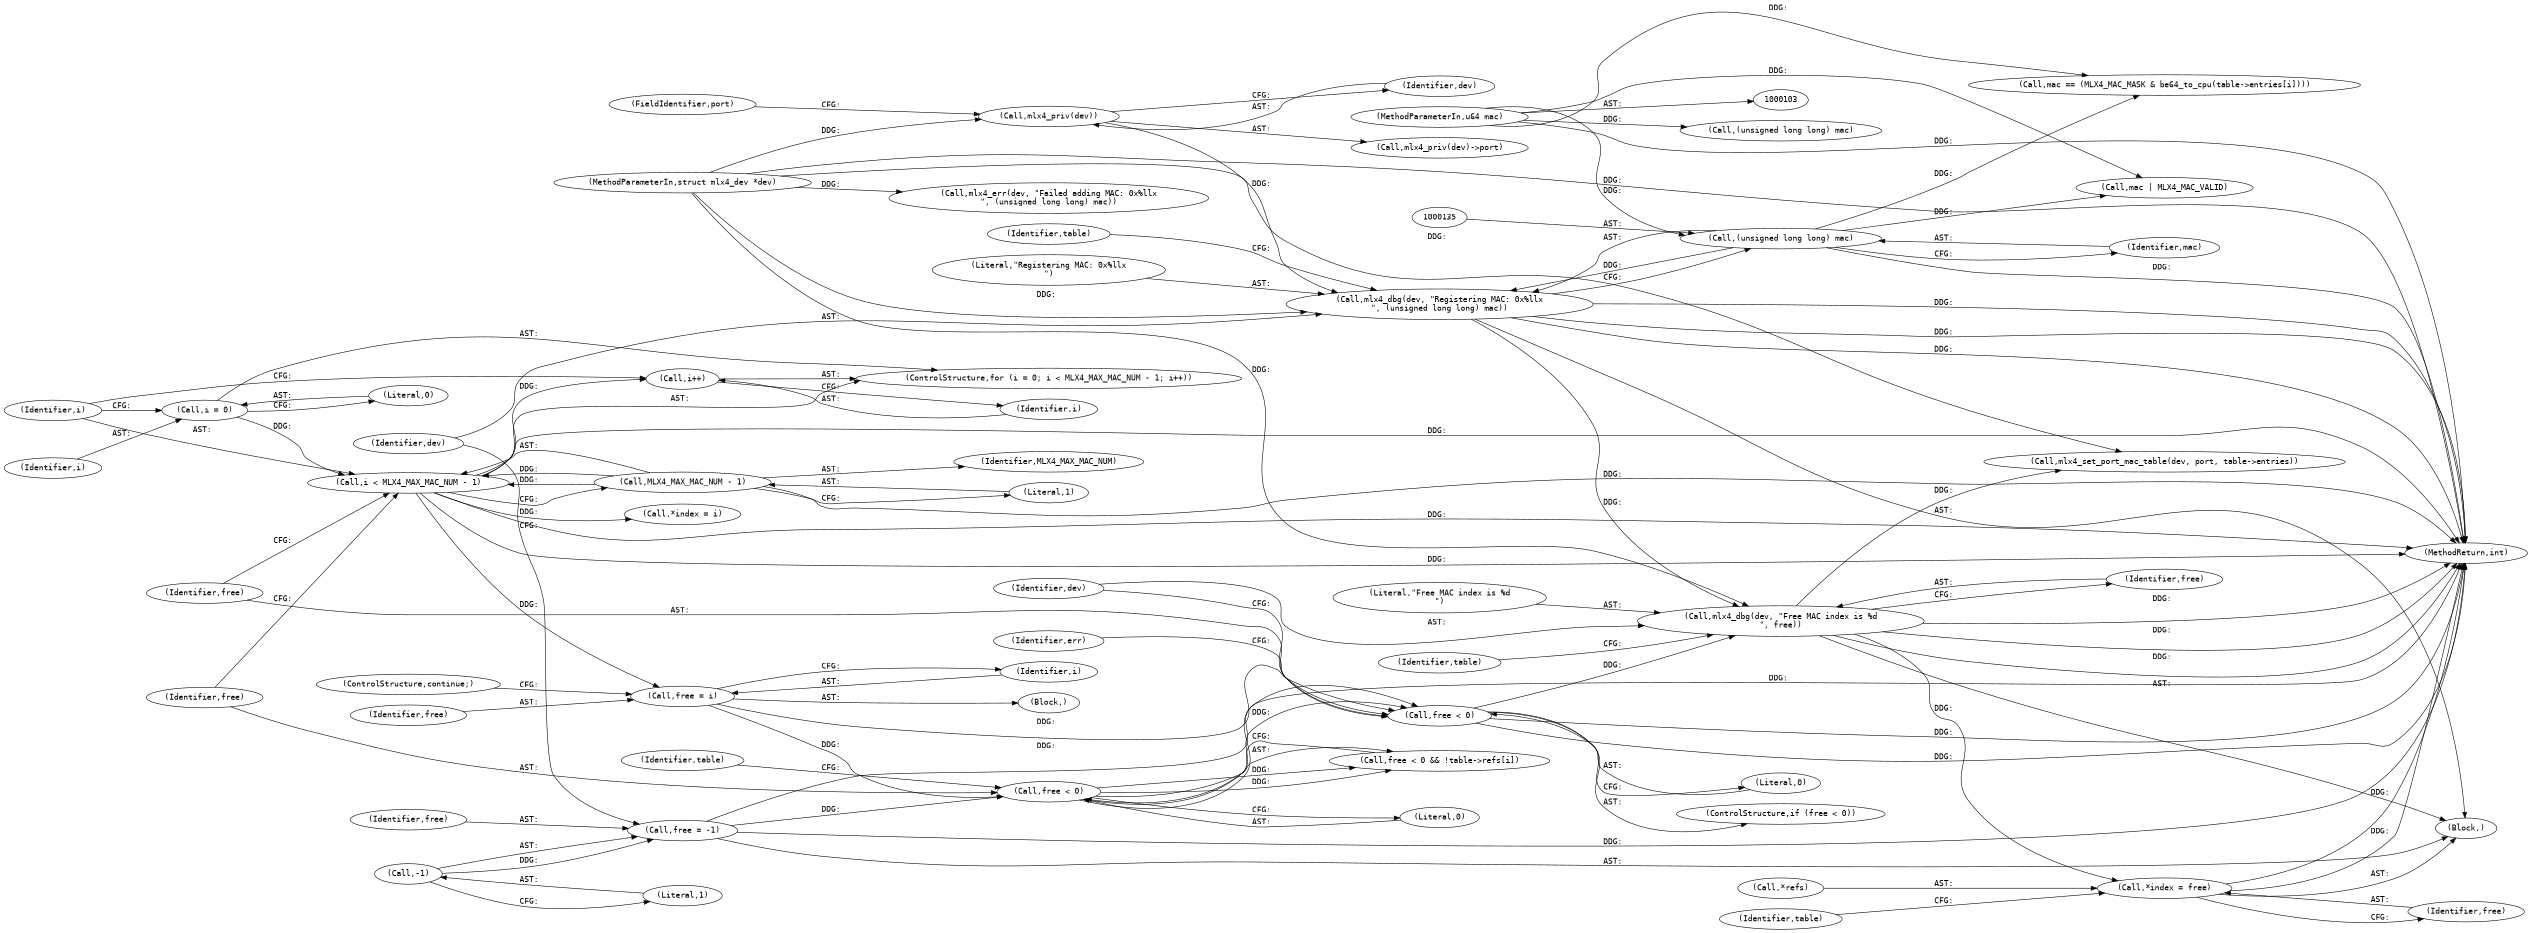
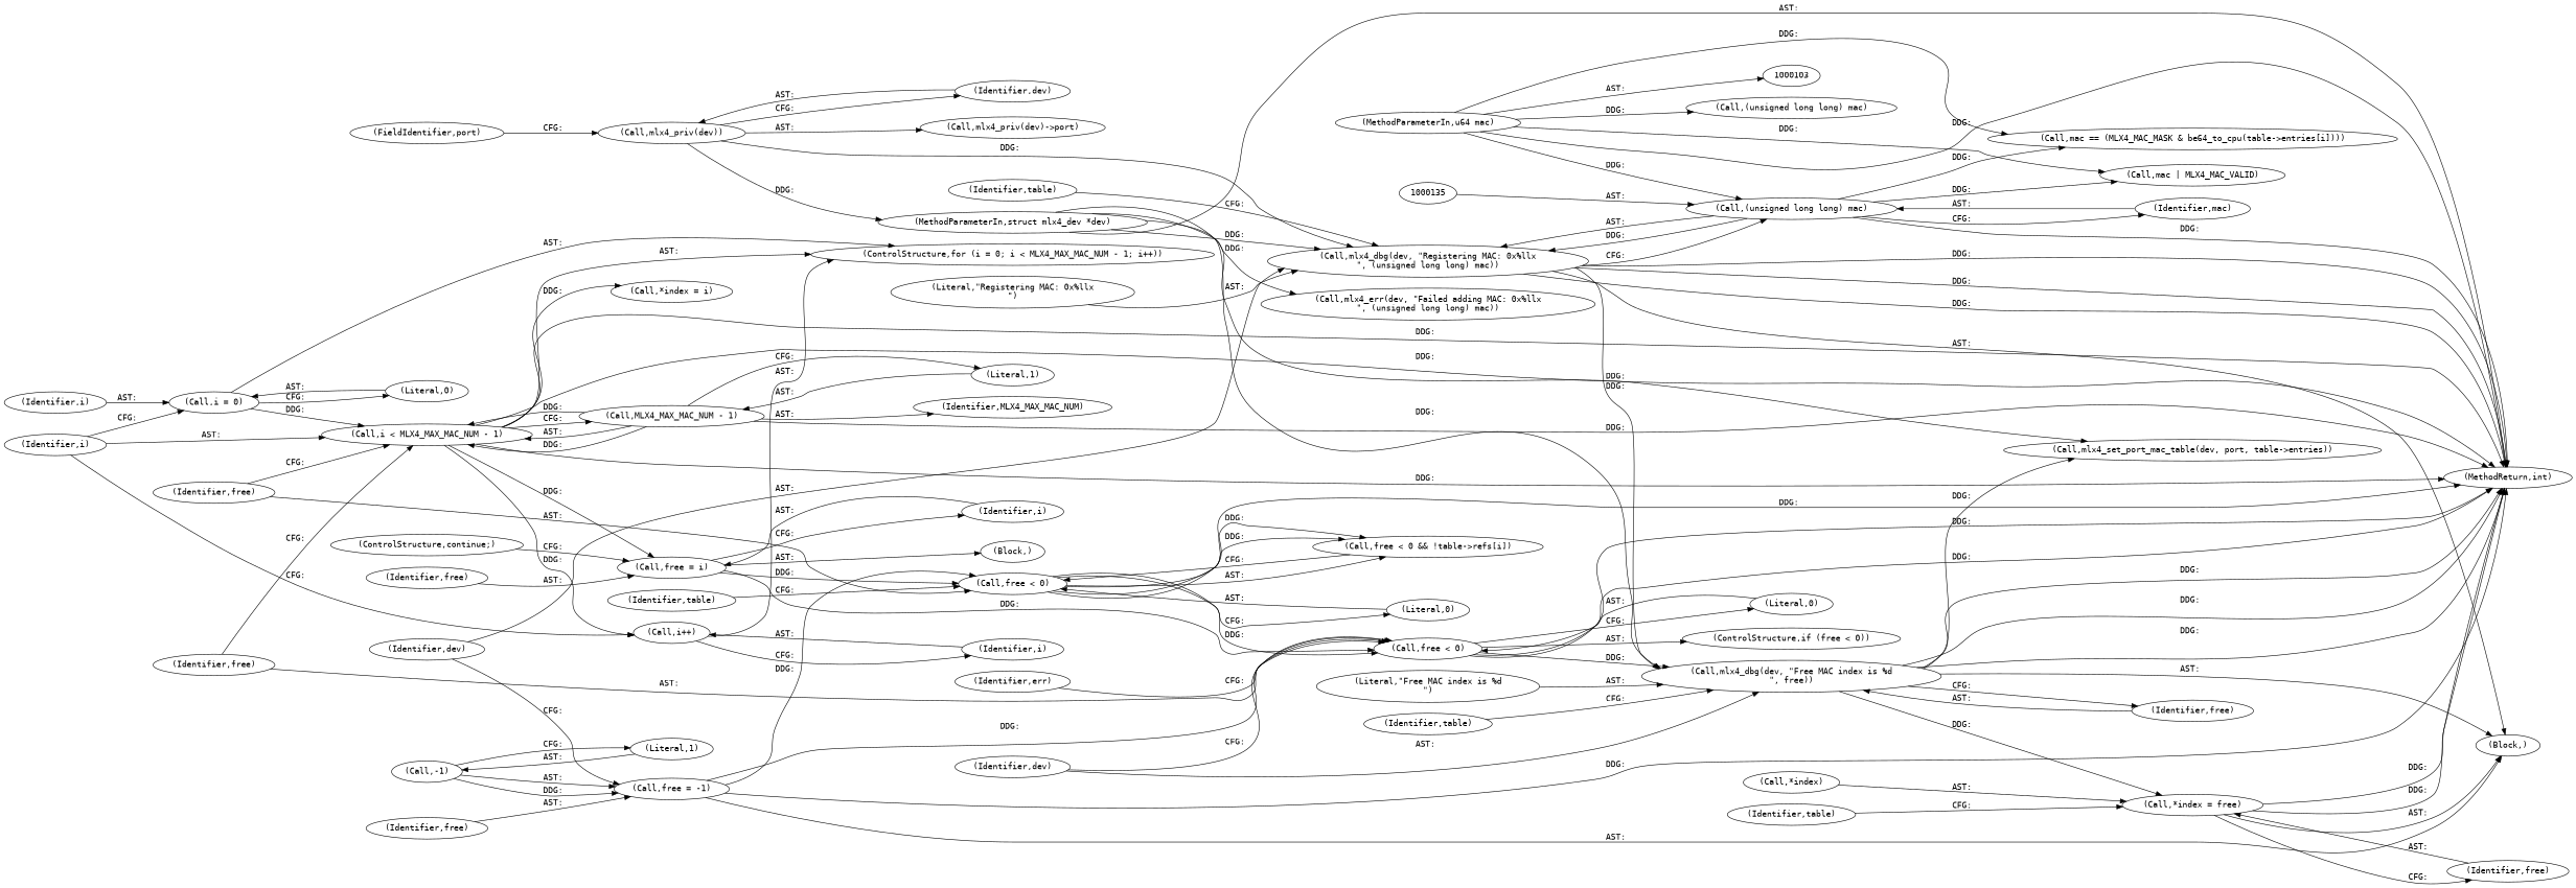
  digraph {
    fontname="DejaVu Sans Mono"
    rankdir=LR
    node [fontname="DejaVu Sans Mono"]
    edge [fontname="DejaVu Sans Mono"]
    n1 [label="(Call,*index = free)"]
    n2 [label="(MethodReturn,int)"]
    n3 [label="(Block,)"]
    n4 [label="(Identifier,free)"]
    n5 [label="(Call,mlx4_dbg(dev, \"Free MAC index is %d\n\", free))"]
    n6 [label="(Identifier,free)"]
    n7 [label="(Call,mlx4_set_port_mac_table(dev, port, table->entries))"]
    n8 [label="(Call,mlx4_dbg(dev, \"Registering MAC: 0x%llx\n\", (unsigned long long) mac))"]
    n9 [label="(Call,(unsigned long long) mac)"]
    n10 [label="(Identifier,mac)"]
    n11 [label="(Call,mac == (MLX4_MAC_MASK & be64_to_cpu(table->entries[i])))"]
    n12 [label="(Call,mac | MLX4_MAC_VALID)"]
    n13 [label="(Call,mlx4_priv(dev))"]
    n14 [label="(Identifier,dev)"]
    n15 [label="(Call,mlx4_priv(dev)->port)"]
    n16 [label="(MethodParameterIn,struct mlx4_dev *dev)"]
    n17 [label="(Call,mlx4_err(dev, \"Failed adding MAC: 0x%llx\n\", (unsigned long long) mac))"]
    n18 [label="(MethodParameterIn,u64 mac)"]
    1000103
    n20 [label="(Call,(unsigned long long) mac)"]
    n21 [label="(Call,free < 0)"]
    n22 [label="(Literal,0)"]
    n23 [label="(ControlStructure,if (free < 0))"]
    n24 [label="(Call,free < 0)"]
    n25 [label="(Call,free < 0 && !table->refs[i])"]
    n26 [label="(Literal,0)"]
    n27 [label="(Call,free = i)"]
    n28 [label="(Identifier,i)"]
    n29 [label="(Block,)"]
    n30 [label="(Call,i < MLX4_MAX_MAC_NUM - 1)"]
    n31 [label="(Call,i++)"]
    n32 [label="(Call,MLX4_MAX_MAC_NUM - 1)"]
    n33 [label="(Call,*index = i)"]
    n34 [label="(ControlStructure,for (i = 0; i < MLX4_MAX_MAC_NUM - 1; i++))"]
    n35 [label="(Identifier,i)"]
    n36 [label="(Literal,1)"]
    n37 [label="(Identifier,MLX4_MAX_MAC_NUM)"]
    n38 [label="(Call,i = 0)"]
    n39 [label="(Literal,0)"]
    n40 [label="(Call,free = -1)"]
    n41 [label="(Call,-1)"]
    n42 [label="(Literal,1)"]
    n43 [label="(Identifier,free)"]
    n44 [label="(ControlStructure,continue;)"]
    n45 [label="(FieldIdentifier,port)"]
    n46 [label="(Identifier,table)"]
-   n47 [label="(Call,*refs)"]
+   n47 [label="(Call,*index)"]
    n48 [label="(Identifier,table)"]
    n49 [label="(Identifier,table)"]
    n50 [label="(Identifier,dev)"]
    n51 [label="(Identifier,free)"]
    n52 [label="(Identifier,free)"]
    n53 [label="(Identifier,free)"]
    n54 [label="(Literal,\"Registering MAC: 0x%llx\n\")"]
    n55 [label="(Identifier,i)"]
    n56 [label="(Identifier,table)"]
    n57 [label="(Identifier,i)"]
    n58 [label="(Literal,\"Free MAC index is %d\n\")"]
    n59 [label="(Identifier,err)"]
    n60 [label="(Identifier,dev)"]
    1000135
    n1 -> n2 [label="DDG: "]
    n1 -> n2 [label="DDG: "]
    n1 -> n3 [label="AST: "]
    n1 -> n4 [label="CFG: "]
    n4 -> n1 [label="AST: "]
    n5 -> n1 [label="DDG: "]
    n5 -> n2 [label="DDG: "]
    n5 -> n2 [label="DDG: "]
    n5 -> n2 [label="DDG: "]
    n5 -> n3 [label="AST: "]
    n5 -> n6 [label="CFG: "]
    n5 -> n7 [label="DDG: "]
    n6 -> n5 [label="AST: "]
    n8 -> n2 [label="DDG: "]
    n8 -> n2 [label="DDG: "]
    n8 -> n2 [label="DDG: "]
    n8 -> n3 [label="AST: "]
    n8 -> n5 [label="DDG: "]
    n8 -> n9 [label="CFG: "]
    n9 -> n2 [label="DDG: "]
    n9 -> n8 [label="AST: "]
    n9 -> n8 [label="DDG: "]
    n9 -> n10 [label="CFG: "]
    n9 -> n11 [label="DDG: "]
    n9 -> n12 [label="DDG: "]
    n10 -> n9 [label="AST: "]
    n13 -> n8 [label="DDG: "]
    n13 -> n14 [label="CFG: "]
    n13 -> n15 [label="AST: "]
    n14 -> n13 [label="AST: "]
-   n16 -> n2 [label="DDG: "]
+   n16 -> n2 [label="AST: "]
    n16 -> n5 [label="DDG: "]
    n16 -> n7 [label="DDG: "]
    n16 -> n8 [label="DDG: "]
-   n16 -> n13 [label="DDG: "]
+   n13 -> n16 [label="DDG: "]
    n16 -> n17 [label="DDG: "]
    n18 -> n2 [label="DDG: "]
    n18 -> n9 [label="DDG: "]
    n18 -> n11 [label="DDG: "]
    n18 -> n12 [label="DDG: "]
    n18 -> 1000103 [label="AST: "]
    n18 -> n20 [label="DDG: "]
    n21 -> n2 [label="DDG: "]
    n21 -> n2 [label="DDG: "]
    n21 -> n5 [label="DDG: "]
    n21 -> n22 [label="CFG: "]
    n21 -> n23 [label="AST: "]
    n22 -> n21 [label="AST: "]
    n24 -> n2 [label="DDG: "]
    n24 -> n21 [label="DDG: "]
    n24 -> n25 [label="AST: "]
    n24 -> n25 [label="DDG: "]
    n24 -> n25 [label="DDG: "]
    n24 -> n26 [label="CFG: "]
    n25 -> n24 [label="CFG: "]
    n26 -> n24 [label="AST: "]
    n27 -> n21 [label="DDG: "]
    n27 -> n24 [label="DDG: "]
    n27 -> n28 [label="CFG: "]
    n27 -> n29 [label="AST: "]
    n28 -> n27 [label="AST: "]
    n30 -> n2 [label="DDG: "]
    n30 -> n2 [label="DDG: "]
    n30 -> n2 [label="DDG: "]
    n30 -> n27 [label="DDG: "]
    n30 -> n31 [label="DDG: "]
    n30 -> n32 [label="CFG: "]
    n30 -> n33 [label="DDG: "]
    n30 -> n34 [label="AST: "]
    n31 -> n34 [label="AST: "]
    n31 -> n35 [label="CFG: "]
    n32 -> n2 [label="DDG: "]
    n32 -> n30 [label="AST: "]
    n32 -> n30 [label="DDG: "]
    n32 -> n30 [label="DDG: "]
    n32 -> n36 [label="CFG: "]
    n32 -> n37 [label="AST: "]
    n35 -> n31 [label="AST: "]
    n36 -> n32 [label="AST: "]
    n38 -> n30 [label="DDG: "]
    n38 -> n34 [label="AST: "]
    n38 -> n39 [label="CFG: "]
    n39 -> n38 [label="AST: "]
    n40 -> n2 [label="DDG: "]
    n40 -> n3 [label="AST: "]
    n40 -> n21 [label="DDG: "]
    n40 -> n24 [label="DDG: "]
    n41 -> n40 [label="AST: "]
    n41 -> n40 [label="DDG: "]
    n41 -> n42 [label="CFG: "]
    n42 -> n41 [label="AST: "]
    n43 -> n27 [label="AST: "]
    n44 -> n27 [label="CFG: "]
    n45 -> n13 [label="CFG: "]
    n46 -> n5 [label="CFG: "]
    n47 -> n1 [label="AST: "]
    n48 -> n8 [label="CFG: "]
    n49 -> n24 [label="CFG: "]
    n50 -> n8 [label="AST: "]
    n50 -> n40 [label="CFG: "]
    n51 -> n21 [label="AST: "]
    n51 -> n30 [label="CFG: "]
    n52 -> n40 [label="AST: "]
    n53 -> n24 [label="AST: "]
    n53 -> n30 [label="CFG: "]
    n54 -> n8 [label="AST: "]
    n55 -> n30 [label="AST: "]
    n55 -> n31 [label="CFG: "]
    n55 -> n38 [label="CFG: "]
    n56 -> n1 [label="CFG: "]
    n57 -> n38 [label="AST: "]
    n58 -> n5 [label="AST: "]
    n59 -> n21 [label="CFG: "]
    n60 -> n5 [label="AST: "]
    n60 -> n21 [label="CFG: "]
    1000135 -> n9 [label="AST: "]
  }
